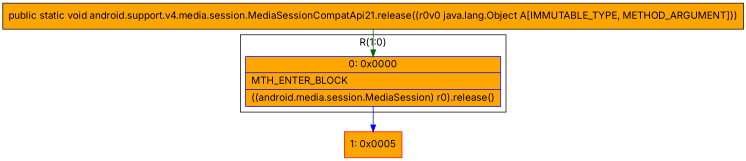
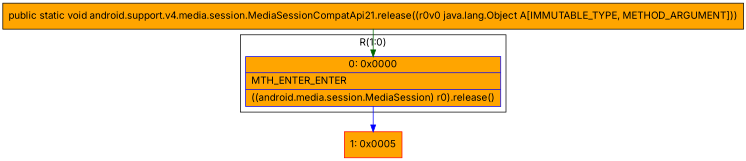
  digraph {
    fontname=Inter
    node [shape=record style=filled fillcolor=orange fontname=Inter]
    edge [fontname=Inter]
-   n1 [color=blue label="{0\:\ 0x0000|MTH_ENTER_BLOCK\l|((android.media.session.MediaSession) r0).release()\l}"]
+   n1 [color=blue label="{0\:\ 0x0000|MTH_ENTER_ENTER\l|((android.media.session.MediaSession) r0).release()\l}"]
    n2 [color=red label="{1\:\ 0x0005}"]
    n3 [label="{public static void android.support.v4.media.session.MediaSessionCompatApi21.release((r0v0 java.lang.Object A[IMMUTABLE_TYPE, METHOD_ARGUMENT])) }"]
    subgraph cluster_1 {
      label="R(1:0)"
      n1
    }
    n1 -> n2 [color=blue]
    n3 -> n1 [color=darkgreen]
  }
